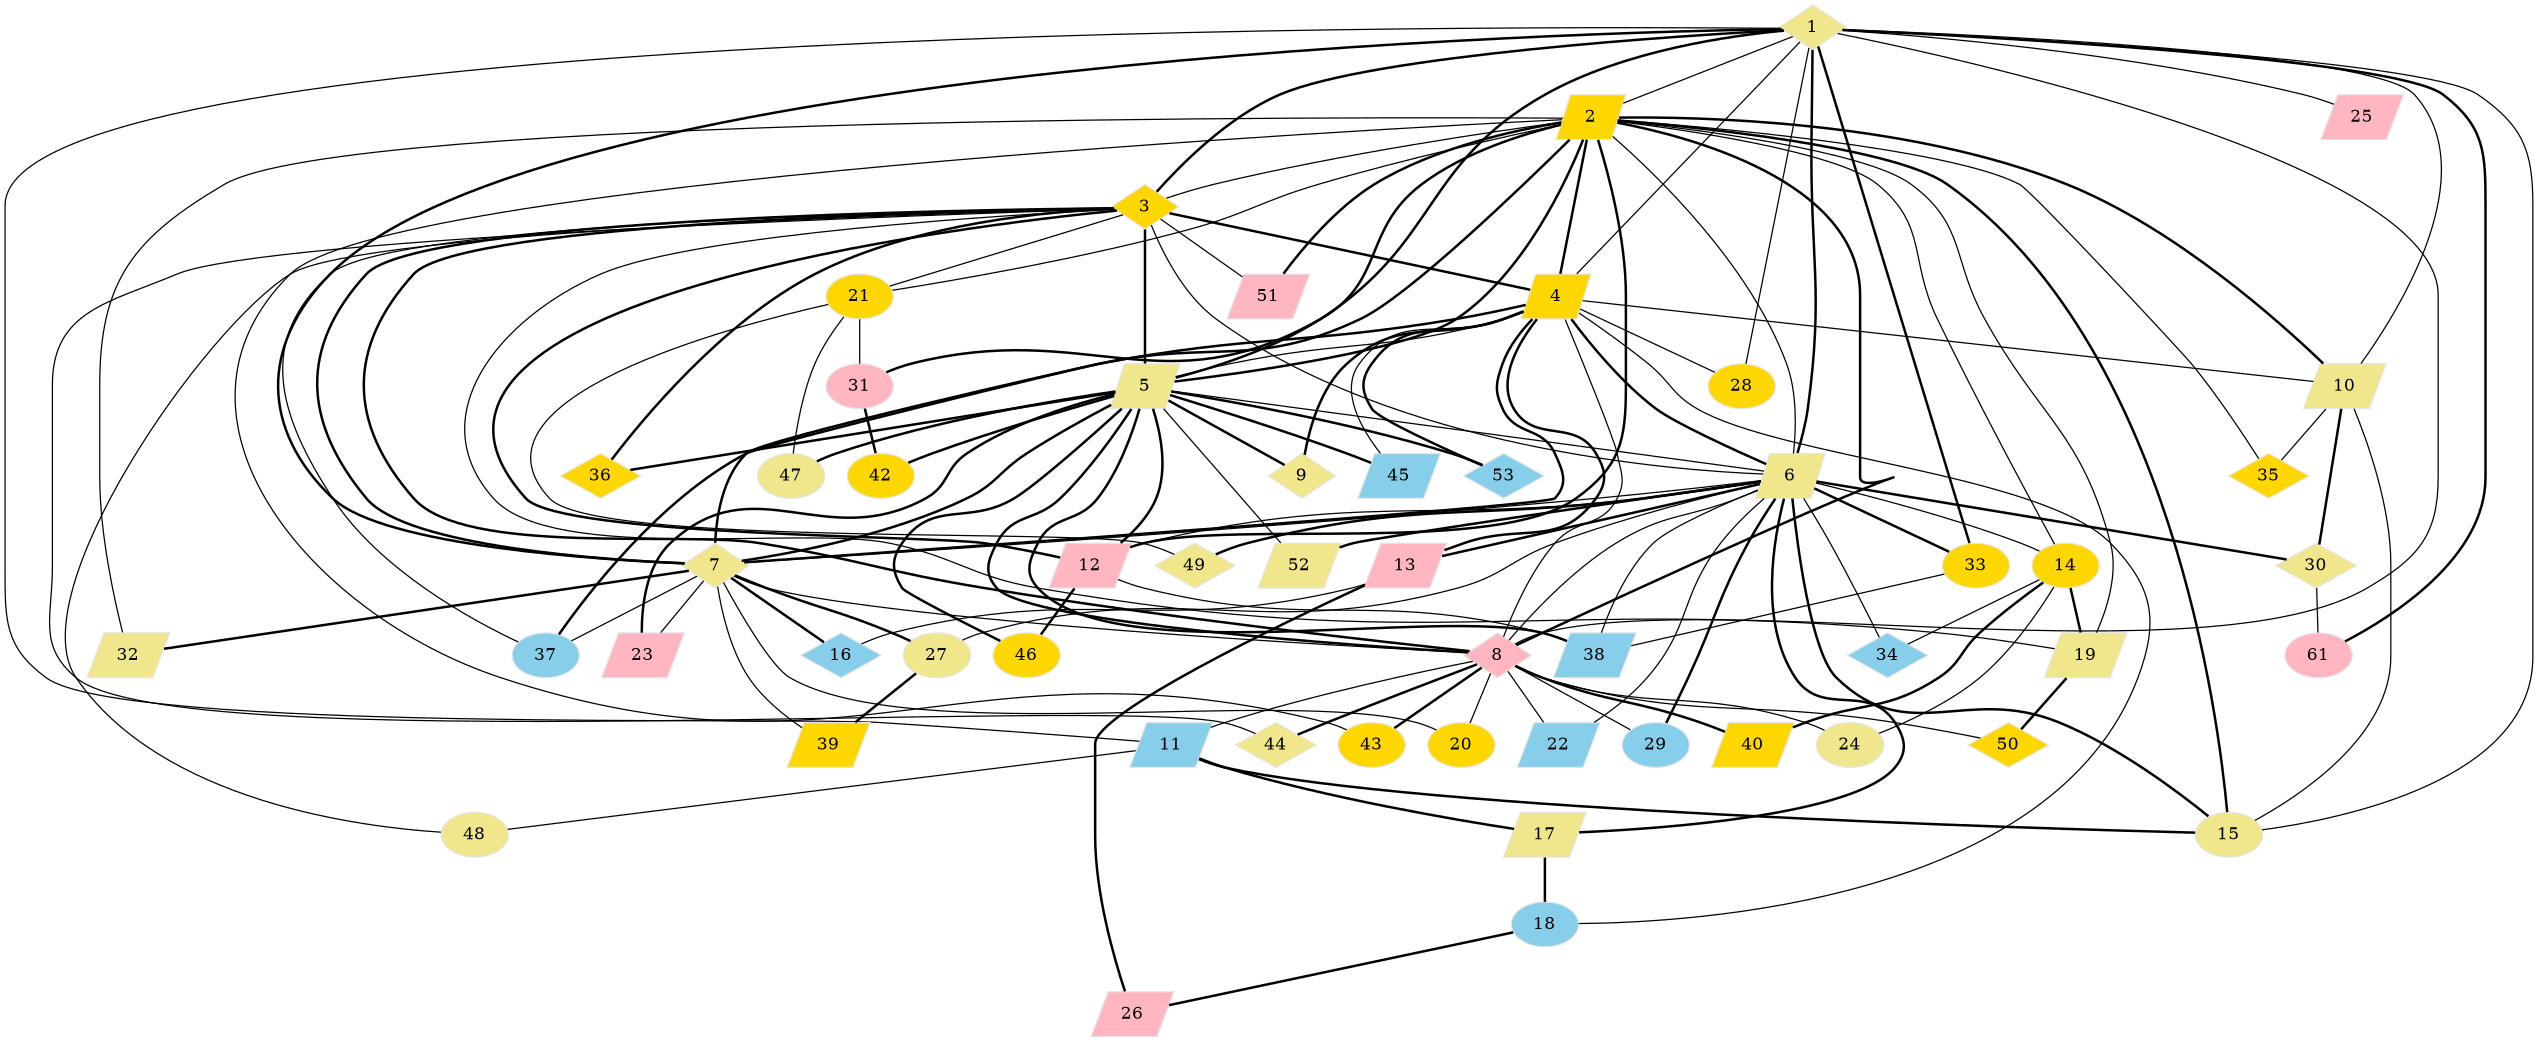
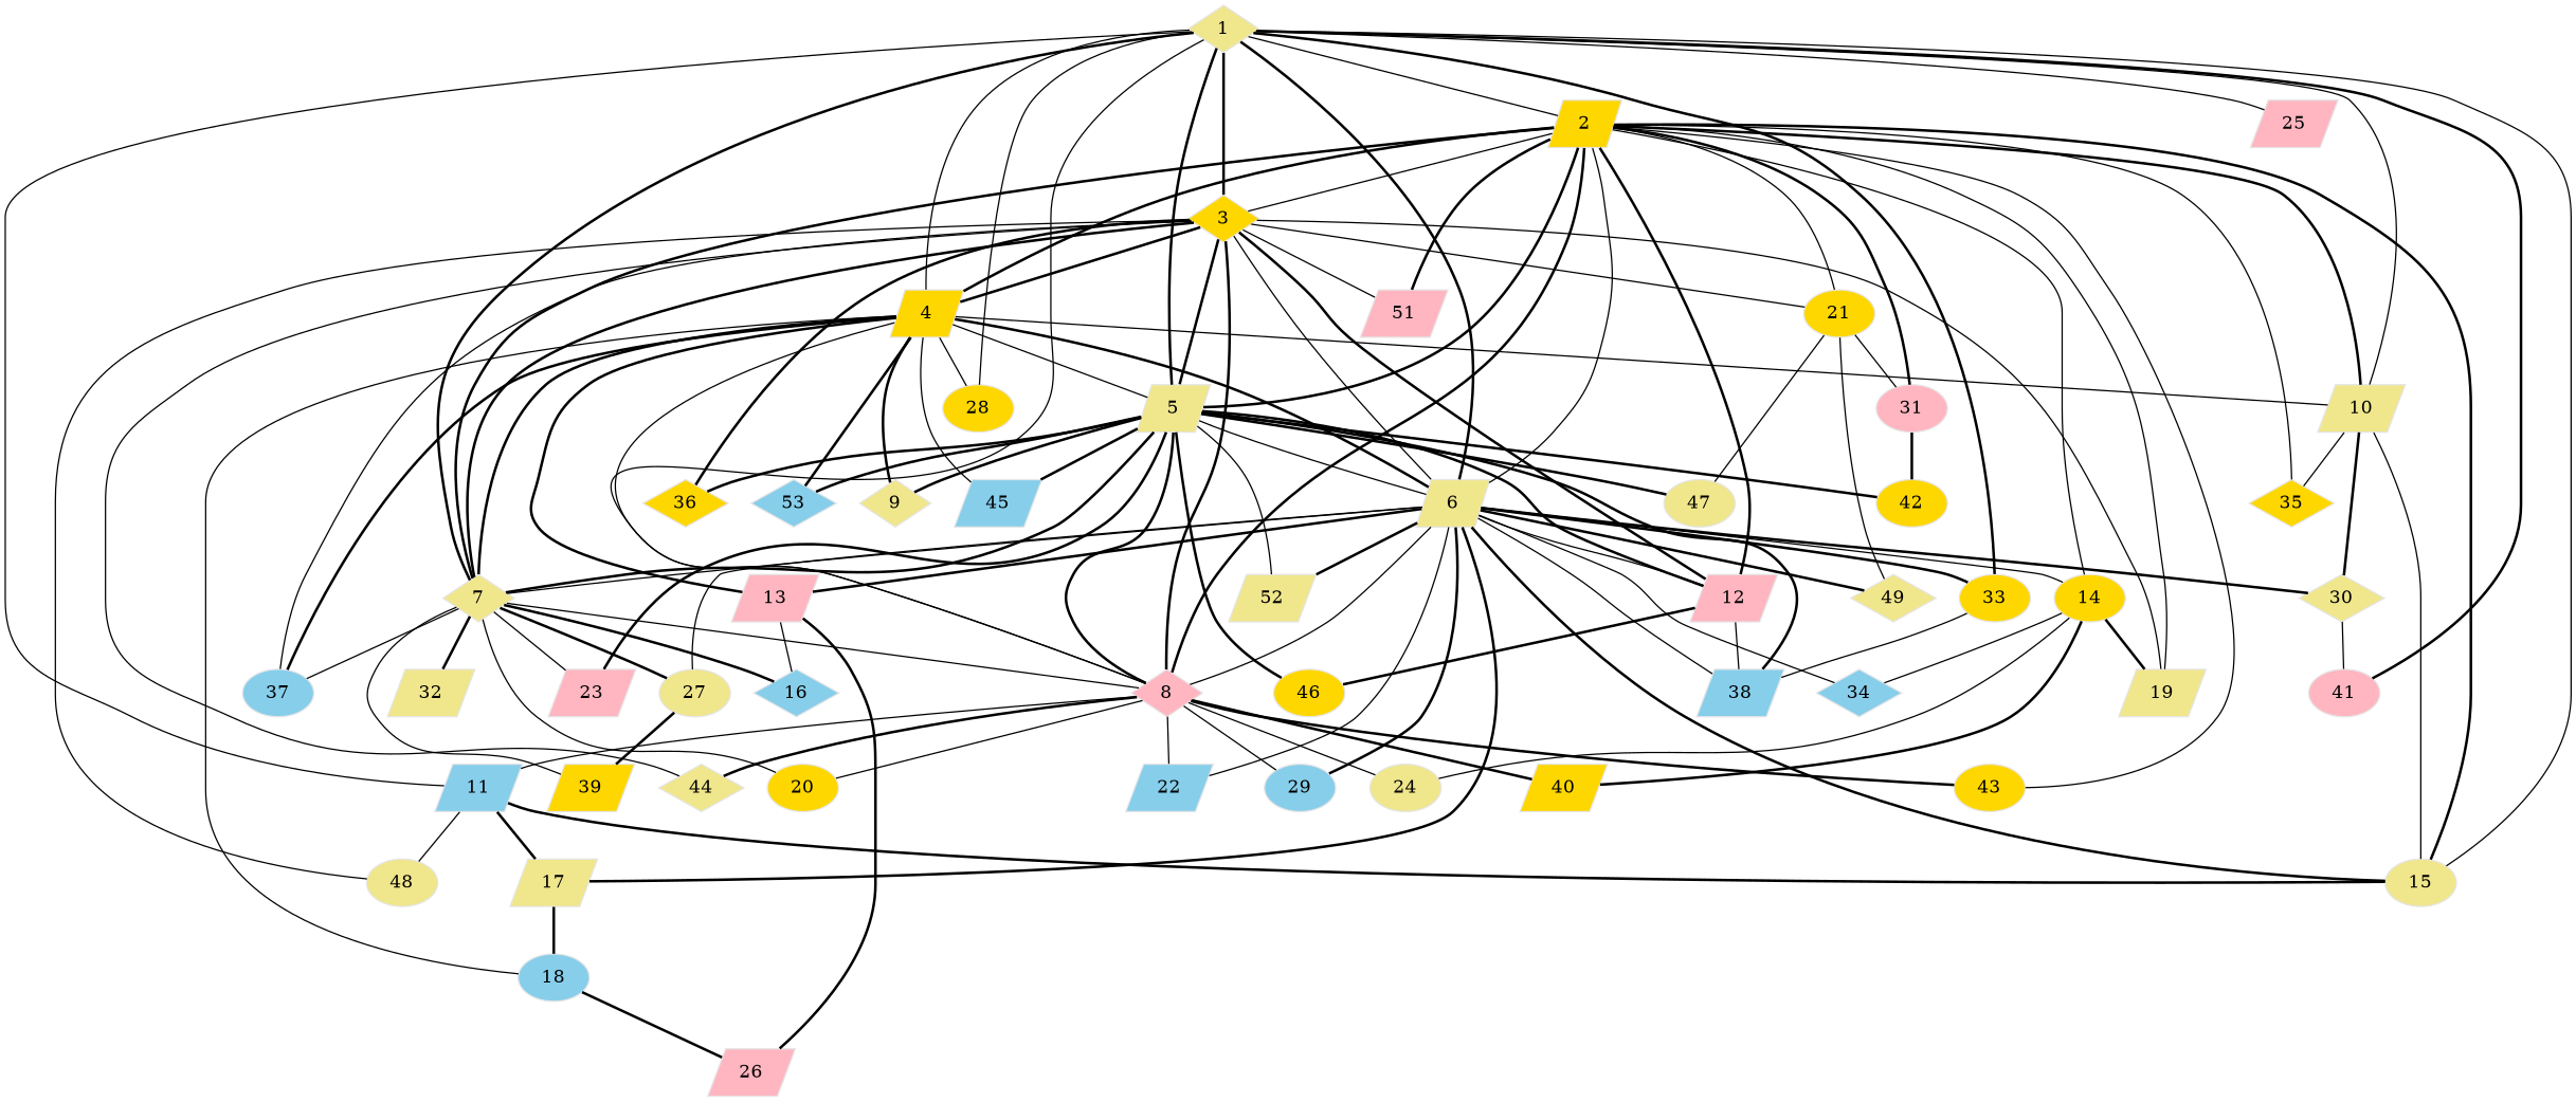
  graph {
    node [color=gray90 fillcolor=khaki shape=parallelogram style=filled]
    edge [style=bold weight=1.0]
    1 [shape=diamond]
    2 [fillcolor=gold]
    3 [fillcolor=gold shape=diamond]
    4 [fillcolor=gold]
    5
    6
    7 [shape=diamond]
    8 [fillcolor=lightpink shape=diamond]
    10
    11 [fillcolor=skyblue]
    15 [shape=ellipse]
    25 [fillcolor=lightpink]
    28 [fillcolor=gold shape=ellipse]
    33 [fillcolor=gold shape=ellipse]
-   41 [fillcolor=lightpink shape=ellipse label=61]
+   41 [fillcolor=lightpink shape=ellipse]
    12 [fillcolor=lightpink]
    14 [fillcolor=gold shape=ellipse]
    19
    21 [fillcolor=gold shape=ellipse]
    31 [fillcolor=lightpink shape=ellipse]
    32
    35 [fillcolor=gold shape=diamond]
    43 [fillcolor=gold shape=ellipse]
    51 [fillcolor=lightpink]
    36 [fillcolor=gold shape=diamond]
    37 [fillcolor=skyblue shape=ellipse]
    44 [shape=diamond]
    48 [shape=ellipse]
    9 [shape=diamond]
    13 [fillcolor=lightpink]
    18 [fillcolor=skyblue shape=ellipse]
    45 [fillcolor=skyblue]
    53 [fillcolor=skyblue shape=diamond]
    23 [fillcolor=lightpink]
    38 [fillcolor=skyblue]
    42 [fillcolor=gold shape=ellipse]
    46 [fillcolor=gold shape=ellipse]
    47 [shape=ellipse]
    52
    17
    22 [fillcolor=skyblue]
    27 [shape=ellipse]
    29 [fillcolor=skyblue shape=ellipse]
    30 [shape=diamond]
    34 [fillcolor=skyblue shape=diamond]
    49 [shape=diamond]
    16 [fillcolor=skyblue shape=diamond]
    20 [fillcolor=gold shape=ellipse]
    39 [fillcolor=gold]
    24 [shape=ellipse]
    40 [fillcolor=gold]
-   50 [fillcolor=gold shape=diamond]
    26 [fillcolor=lightpink]
    1 -- 2 [style=solid weight=2.0]
    1 -- 3 [weight=4.0]
    1 -- 4 [style=solid weight=2.0]
    1 -- 5
    1 -- 6 [weight=2.0]
    1 -- 7
    1 -- 8 [style=solid]
    1 -- 10 [style=solid]
    1 -- 11 [style=solid]
    1 -- 15 [style=solid]
    1 -- 25 [style=solid]
    1 -- 28 [style=solid]
    1 -- 33
    1 -- 41
    2 -- 3 [style=solid weight=3.0]
    2 -- 4 [weight=2.0]
    2 -- 5 [weight=3.0]
    2 -- 6 [style=solid weight=4.0]
    2 -- 7 [weight=2.0]
    2 -- 8 [weight=3.0]
    2 -- 10
    2 -- 15
    2 -- 12
    2 -- 14 [style=solid]
    2 -- 19 [style=solid]
    2 -- 21 [style=solid]
    2 -- 31
-   2 -- 32 [style=solid]
    2 -- 35 [style=solid]
    2 -- 43 [style=solid]
    2 -- 51
    3 -- 4
    3 -- 5 [weight=4.0]
    3 -- 6 [style=solid weight=2.0]
    3 -- 7 [weight=4.0]
    3 -- 8 [weight=2.0]
    3 -- 12
    3 -- 19 [style=solid]
    3 -- 21 [style=solid]
    3 -- 51 [style=solid]
    3 -- 36
    3 -- 37 [style=solid]
    3 -- 44 [style=solid]
    3 -- 48 [style=solid]
    4 -- 5 [style=solid]
    4 -- 6 [weight=3.0]
    4 -- 7
    4 -- 8 [style=solid]
    4 -- 10 [style=solid]
    4 -- 28 [style=solid]
    4 -- 37
    4 -- 9
    4 -- 13
    4 -- 18 [style=solid]
    4 -- 45 [style=solid]
    4 -- 53
    5 -- 6 [style=solid weight=2.0]
    5 -- 7
    5 -- 8 [weight=2.0]
    5 -- 12
    5 -- 36
    5 -- 9
    5 -- 45
    5 -- 53
    5 -- 23
    5 -- 38
    5 -- 42
    5 -- 46
    5 -- 47
    5 -- 52 [style=solid]
    6 -- 7 [style=solid weight=3.0]
    6 -- 8 [style=solid weight=2.0]
    6 -- 15
    6 -- 33
    6 -- 12 [style=solid]
    6 -- 14 [style=solid]
    6 -- 13
    6 -- 38 [style=solid]
    6 -- 52
    6 -- 17
    6 -- 22 [style=solid]
    6 -- 27 [style=solid]
    6 -- 29
    6 -- 30
    6 -- 34 [style=solid]
    6 -- 49
    7 -- 8 [style=solid]
    7 -- 32
    7 -- 37 [style=solid]
    7 -- 23 [style=solid]
    7 -- 27
    7 -- 16
    7 -- 20 [style=solid]
    7 -- 39 [style=solid]
    8 -- 11 [style=solid]
    8 -- 43
    8 -- 44
    8 -- 22 [style=solid]
    8 -- 29 [style=solid]
    8 -- 20 [style=solid]
    8 -- 24 [style=solid]
    8 -- 40
-   8 -- 50 [style=solid]
    10 -- 15 [style=solid]
    10 -- 35 [style=solid]
    10 -- 30
    11 -- 15
    11 -- 48 [style=solid]
    11 -- 17
    33 -- 38 [style=solid]
    12 -- 38 [style=solid]
    12 -- 46
    14 -- 19
    14 -- 34 [style=solid]
    14 -- 24 [style=solid]
    14 -- 40
-   19 -- 50
    21 -- 31 [style=solid]
    21 -- 47 [style=solid]
    21 -- 49 [style=solid]
    31 -- 42
    13 -- 16 [style=solid]
    13 -- 26
    18 -- 26
    17 -- 18
    27 -- 39
    30 -- 41 [style=solid]
  }
